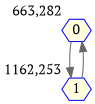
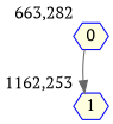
  digraph {
    bgcolor=white
    fontname="PT Serif"
    node [fillcolor=lightyellow fixedsize=true shape=hexagon style=filled color=blue fontname="PT Serif"]
    edge [color=gray40 fontname="PT Serif"]
    0 [height=0.3 width=0.4 xlabel="663,282"]
    1 [height=0.3 width=0.4 xlabel="1162,253"]
    0 -> 1
-   1 -> 0
  }
